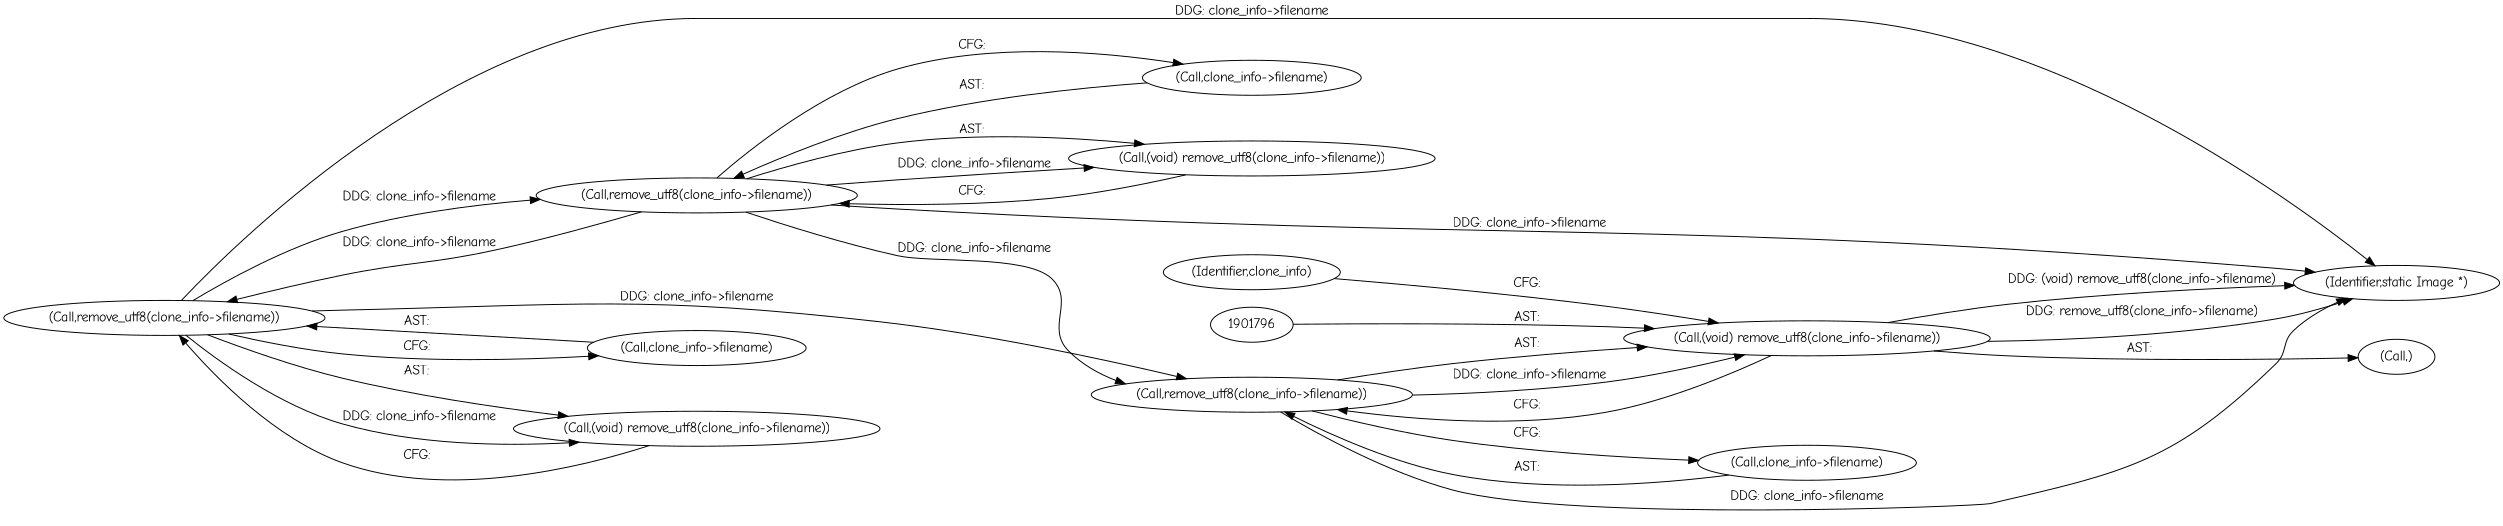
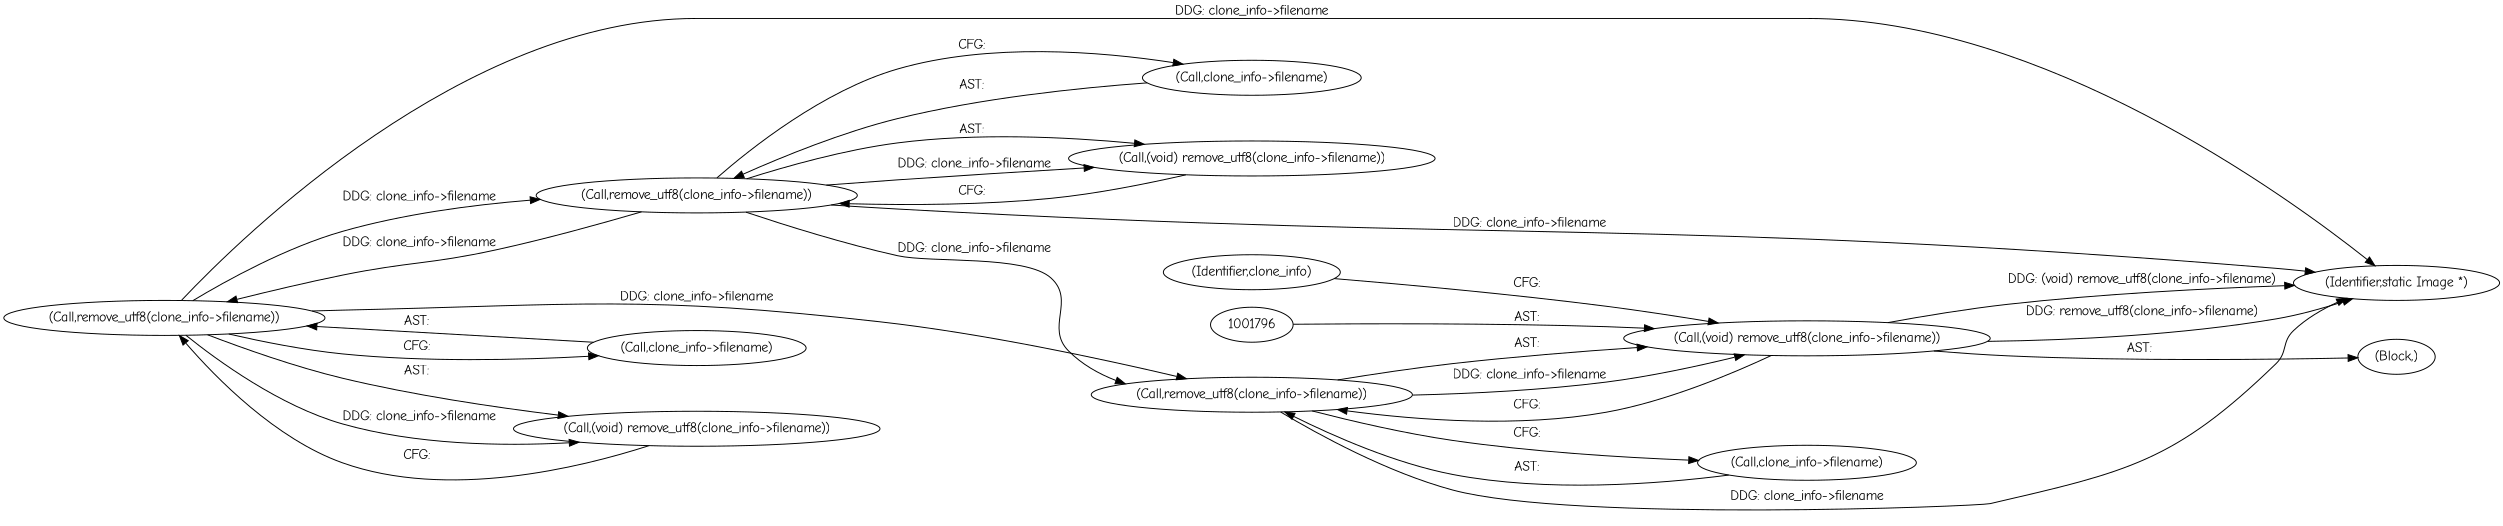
  digraph {
    fontname="Comic Neue"
    rankdir=LR
    node [fontname="Comic Neue"]
    edge [fontname="Comic Neue"]
    n1 [label="(Call,remove_utf8(clone_info->filename))"]
    n2 [label="(Call,(void) remove_utf8(clone_info->filename))"]
    n3 [label="(Identifier,static Image *)"]
    n4 [label="(Call,clone_info->filename)"]
-   n5 [label="(Call,)"]
+   n5 [label="(Block,)"]
    n6 [label="(Call,remove_utf8(clone_info->filename))"]
    n7 [label="(Call,remove_utf8(clone_info->filename))"]
    n8 [label="(Call,clone_info->filename)"]
    n9 [label="(Call,(void) remove_utf8(clone_info->filename))"]
    n10 [label="(Call,(void) remove_utf8(clone_info->filename))"]
    n11 [label="(Call,clone_info->filename)"]
    n12 [label="(Identifier,clone_info)"]
-   1001796 [label=1901796]
+   1001796
    n1 -> n2 [label="AST: "]
    n1 -> n2 [label="DDG: clone_info->filename"]
    n1 -> n3 [label="DDG: clone_info->filename"]
    n1 -> n4 [label="CFG: "]
    n2 -> n1 [label="CFG: "]
    n2 -> n3 [label="DDG: remove_utf8(clone_info->filename)"]
    n2 -> n3 [label="DDG: (void) remove_utf8(clone_info->filename)"]
    n2 -> n5 [label="AST: "]
    n4 -> n1 [label="AST: "]
    n6 -> n1 [label="DDG: clone_info->filename"]
    n6 -> n3 [label="DDG: clone_info->filename"]
    n6 -> n7 [label="DDG: clone_info->filename"]
    n6 -> n8 [label="CFG: "]
    n6 -> n9 [label="AST: "]
    n6 -> n9 [label="DDG: clone_info->filename"]
    n7 -> n1 [label="DDG: clone_info->filename"]
    n7 -> n3 [label="DDG: clone_info->filename"]
    n7 -> n6 [label="DDG: clone_info->filename"]
    n7 -> n10 [label="AST: "]
    n7 -> n10 [label="DDG: clone_info->filename"]
    n7 -> n11 [label="CFG: "]
    n8 -> n6 [label="AST: "]
    n9 -> n6 [label="CFG: "]
    n10 -> n7 [label="CFG: "]
    n11 -> n7 [label="AST: "]
    n12 -> n2 [label="CFG: "]
    1001796 -> n2 [label="AST: "]
  }
